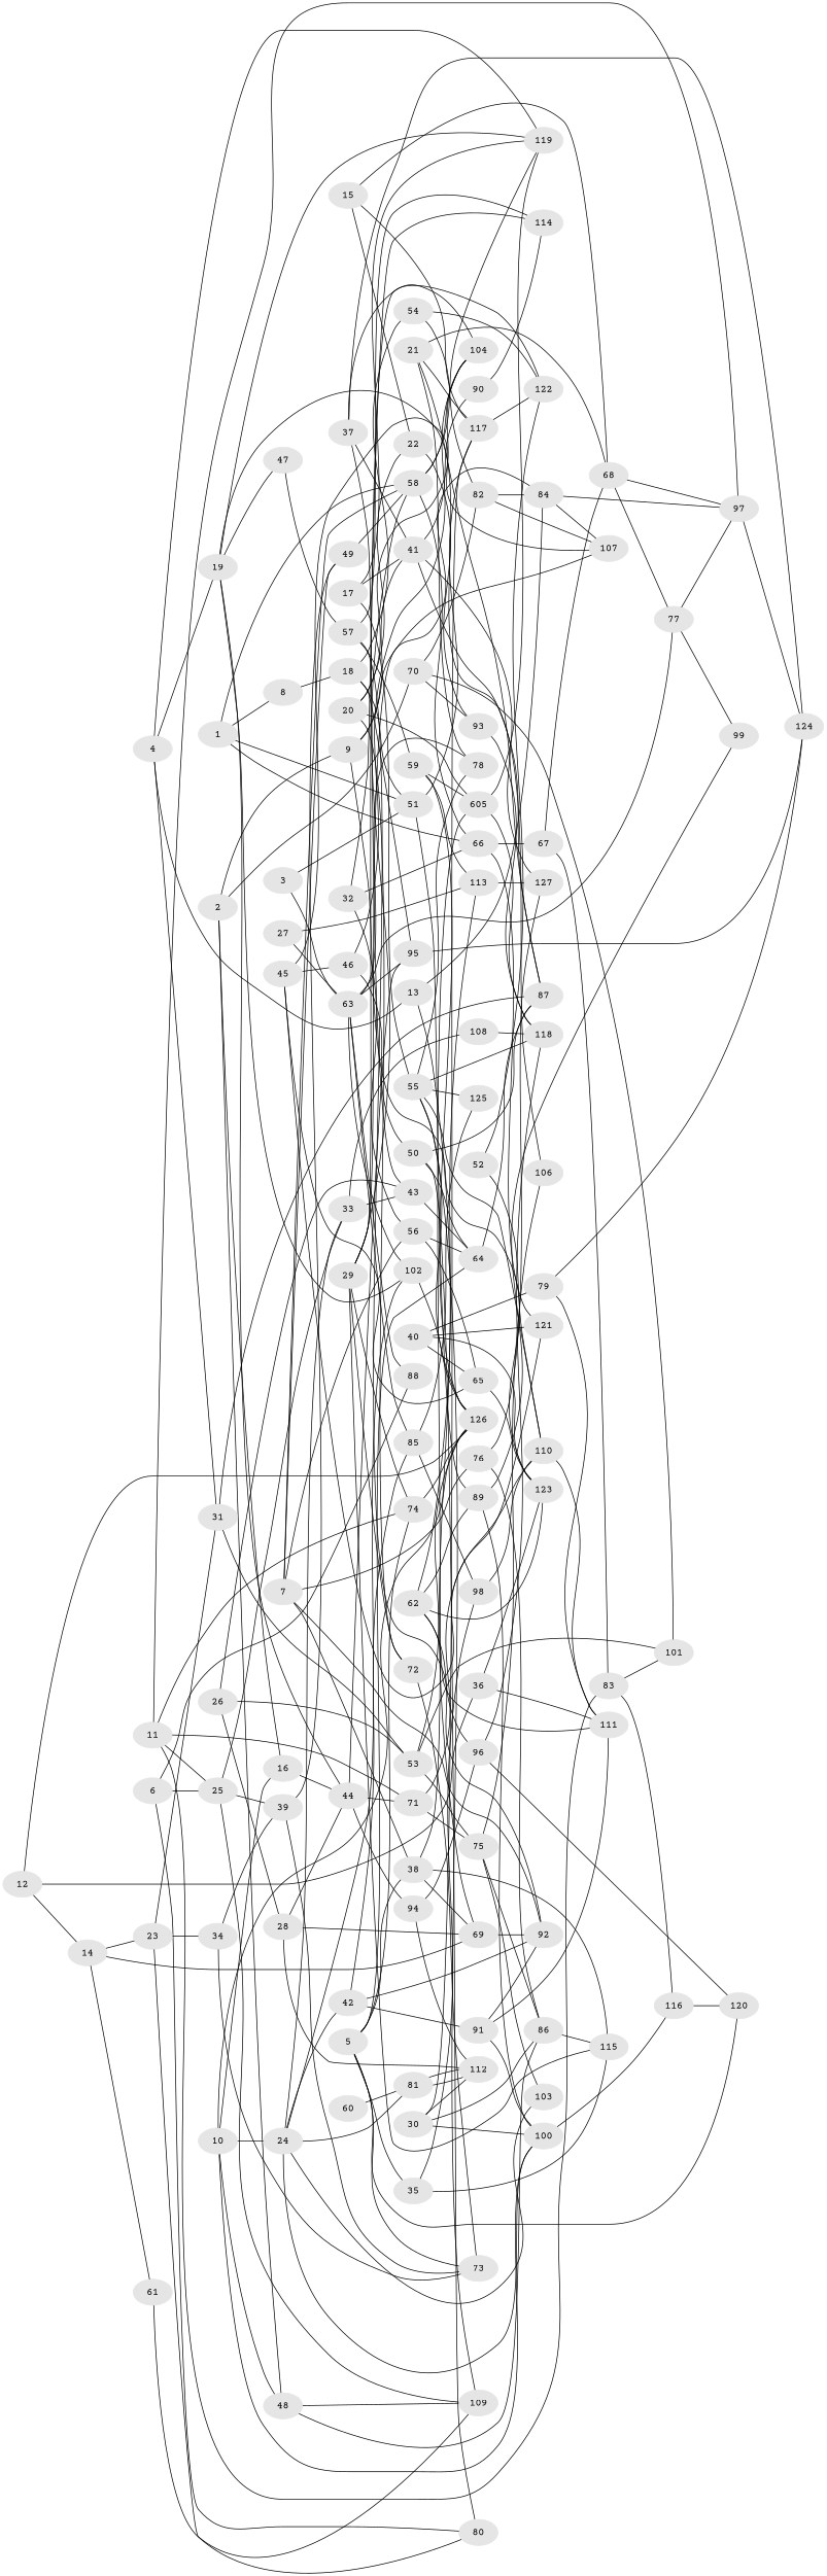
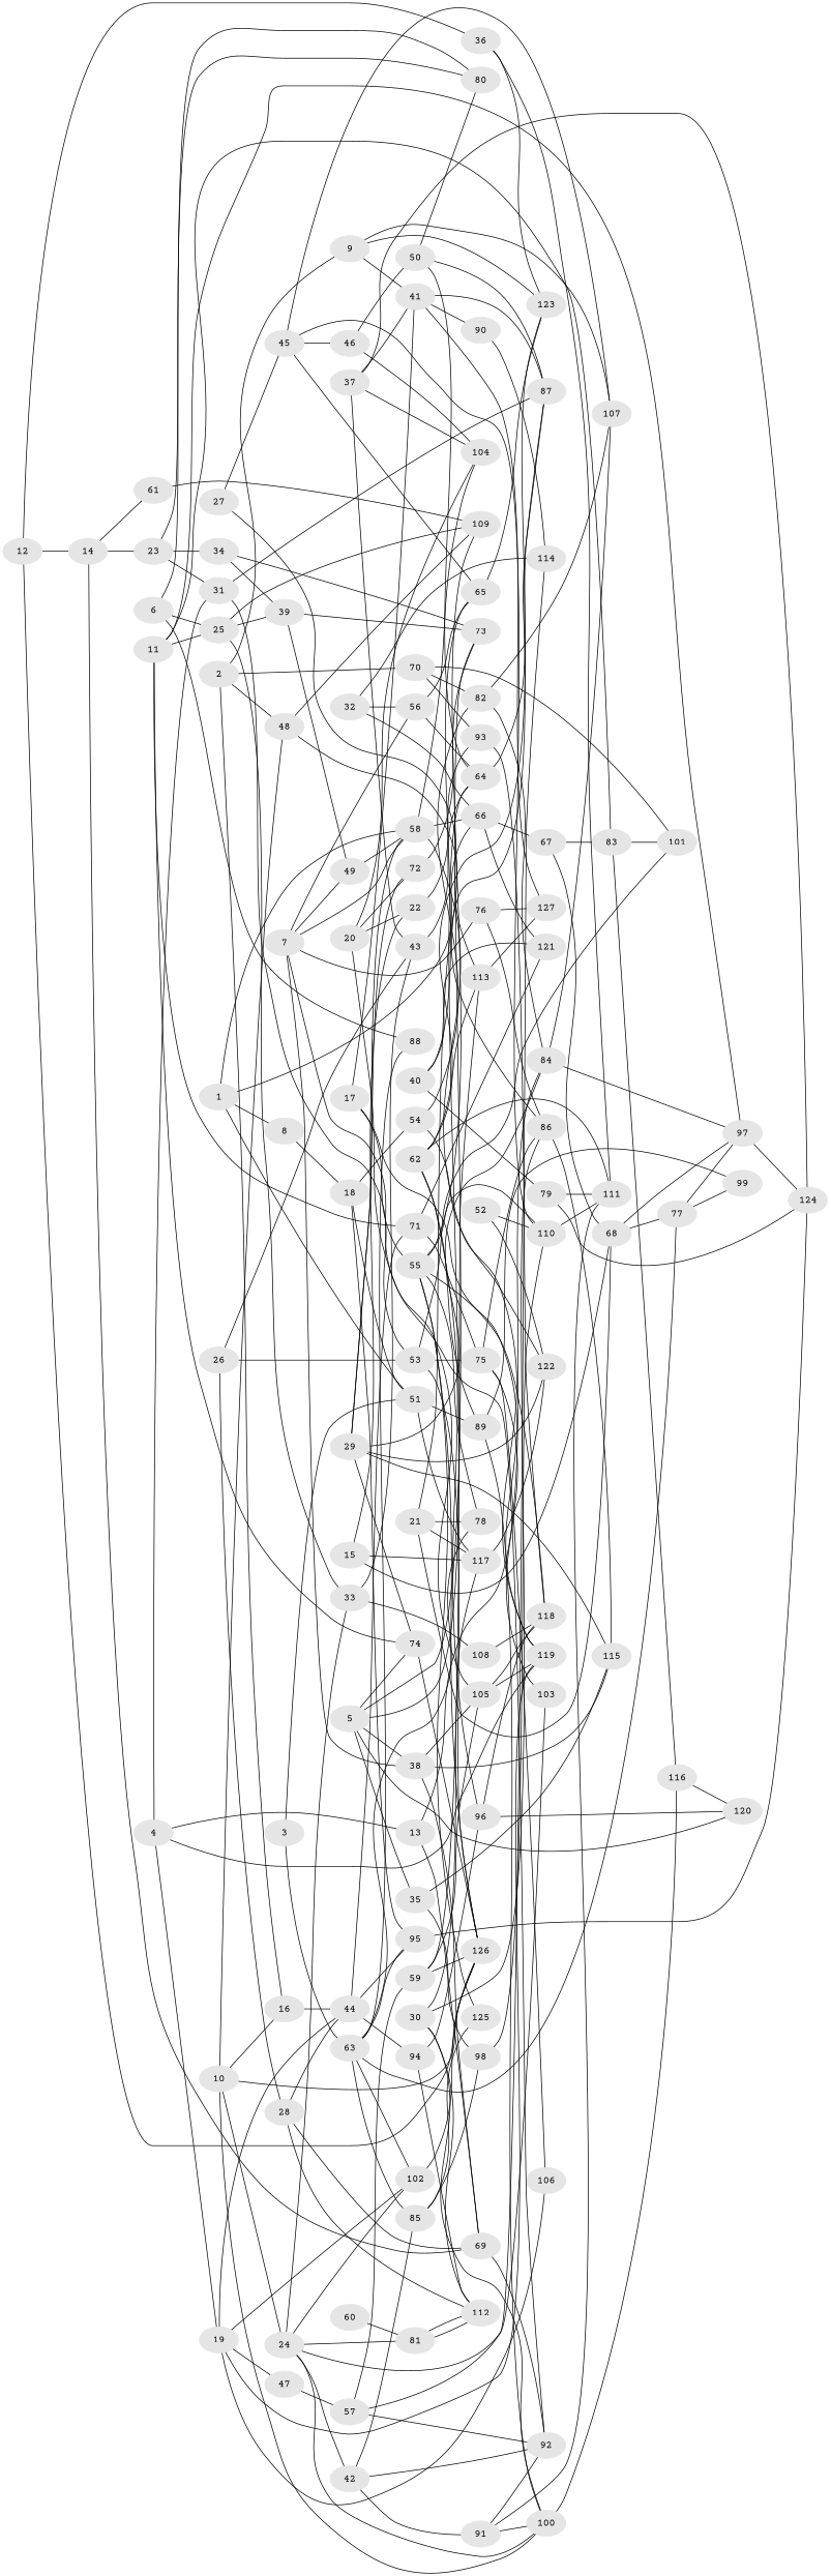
  graph {
    fontname="Courier Prime"
    rankdir=LR
    node [color=gray90 fontname="Courier Prime" style=filled]
    edge [fontname="Courier Prime"]
    1
    8
    51
    58
    66
    18
    117
    89
    119
    104
    121
    67
    2
    9
    16
    48
    70
    41
    107
    123
    44
    109
    86
    93
    101
    82
    3
    63
    88
    95
    102
    78
    85
    77
    4
    13
    19
    31
    69
    84
    47
    106
    87
    53
    5
    35
    38
    64
    73
    74
    120
    115
    98
-   105 [label=605]
+   105
    126
    6
    25
    80
    33
    39
    7
    49
    56
    76
    92
    65
    127
    54
    90
    10
    24
    100
    42
    81
    103
    116
    11
    71
    83
    97
    75
    124
    12
    14
    36
    23
    61
    111
    34
    15
    22
    68
    122
    94
    17
    55
    110
    118
    125
    57
    20
    72
    21
    43
    108
    91
    112
    26
    28
    27
    113
    29
    30
    32
    114
    37
    40
    79
    96
    45
    46
    50
    59
    99
    52
    60
    62
    1 -- 8
    1 -- 51
    1 -- 58
    1 -- 66
    8 -- 18
    51 -- 117
    51 -- 89
    58 -- 66
    58 -- 119
    58 -- 104
    66 -- 121
    66 -- 67
    18 -- 51
    18 -- 95
    18 -- 54
    117 -- 122
    89 -- 100
    89 -- 99
    67 -- 83
    67 -- 68
    2 -- 9
    2 -- 16
    2 -- 48
    2 -- 70
    9 -- 41
    9 -- 107
    9 -- 123
    16 -- 44
    48 -- 109
    48 -- 86
    70 -- 93
    70 -- 101
    70 -- 82
    41 -- 87
    41 -- 127
    41 -- 90
    44 -- 95
    44 -- 71
    44 -- 94
    86 -- 115
    93 -- 118
    82 -- 107
    82 -- 84
    3 -- 51
    3 -- 63
    63 -- 88
    63 -- 95
    63 -- 102
    63 -- 78
    63 -- 85
    63 -- 77
    95 -- 124
    102 -- 126
    85 -- 98
    85 -- 125
    77 -- 97
    77 -- 99
    4 -- 119
    4 -- 13
    4 -- 19
    4 -- 31
    13 -- 69
    13 -- 84
    19 -- 119
    19 -- 44
    19 -- 102
    19 -- 47
    19 -- 106
    31 -- 87
    31 -- 53
    69 -- 92
    84 -- 107
    84 -- 97
    47 -- 57
    53 -- 101
    53 -- 126
    53 -- 75
    5 -- 35
    5 -- 38
    5 -- 64
    5 -- 73
    5 -- 74
    5 -- 120
    35 -- 115
    35 -- 98
    38 -- 69
    38 -- 115
    38 -- 105
    64 -- 87
    74 -- 126
    98 -- 110
    105 -- 119
    105 -- 118
    6 -- 88
    6 -- 25
    6 -- 80
    25 -- 109
    25 -- 33
    25 -- 39
    33 -- 43
    33 -- 108
    39 -- 73
    39 -- 49
    7 -- 58
    7 -- 38
    7 -- 49
    7 -- 56
    7 -- 76
    7 -- 92
    49 -- 58
    56 -- 64
    56 -- 65
    76 -- 86
    76 -- 127
    65 -- 123
    54 -- 82
    54 -- 122
    90 -- 114
    10 -- 16
    10 -- 48
    10 -- 126
    10 -- 24
    10 -- 100
    24 -- 102
    24 -- 33
    24 -- 100
    24 -- 42
    24 -- 81
    24 -- 103
    100 -- 116
    42 -- 85
    42 -- 92
    42 -- 91
    81 -- 112
    81 -- 112
    116 -- 120
    11 -- 74
    11 -- 25
    11 -- 71
    11 -- 83
    11 -- 97
    71 -- 121
    71 -- 75
    83 -- 101
    83 -- 116
    97 -- 124
    75 -- 86
    75 -- 106
    75 -- 103
    12 -- 126
    12 -- 14
    12 -- 36
    14 -- 69
    14 -- 23
    14 -- 61
    36 -- 123
    36 -- 111
    23 -- 31
    23 -- 80
    23 -- 34
    61 -- 109
    34 -- 73
    34 -- 39
    15 -- 117
    15 -- 22
    15 -- 68
    22 -- 93
    68 -- 77
    68 -- 97
    94 -- 112
    94 -- 96
    17 -- 119
    17 -- 41
    17 -- 55
    55 -- 109
    55 -- 78
    55 -- 126
    55 -- 110
    55 -- 118
    55 -- 125
    110 -- 111
    57 -- 92
    57 -- 114
    57 -- 59
    20 -- 104
    20 -- 105
    20 -- 22
    20 -- 72
    72 -- 73
    21 -- 117
    21 -- 78
    21 -- 87
    21 -- 68
    43 -- 64
    108 -- 118
    91 -- 92
    91 -- 100
    91 -- 111
    26 -- 53
    26 -- 43
    26 -- 28
    28 -- 44
    28 -- 69
    28 -- 112
-   27 -- 63
+   27 -- 45
    27 -- 113
    113 -- 127
    29 -- 58
    29 -- 84
    29 -- 74
    29 -- 115
    29 -- 122
    29 -- 72
    30 -- 117
    30 -- 86
    30 -- 100
    30 -- 112
    32 -- 66
    32 -- 56
    32 -- 114
    37 -- 104
    37 -- 41
    37 -- 124
    37 -- 43
    40 -- 121
-   40 -- 123
    40 -- 65
    40 -- 79
    79 -- 124
    79 -- 111
    96 -- 120
    96 -- 118
    45 -- 107
    45 -- 65
    45 -- 110
    45 -- 46
    46 -- 104
    46 -- 50
    50 -- 87
    50 -- 64
    50 -- 80
    59 -- 105
    59 -- 126
    59 -- 113
    52 -- 122
    52 -- 110
    60 -- 81
    62 -- 89
    62 -- 123
    62 -- 111
    62 -- 113
    62 -- 96
  }
